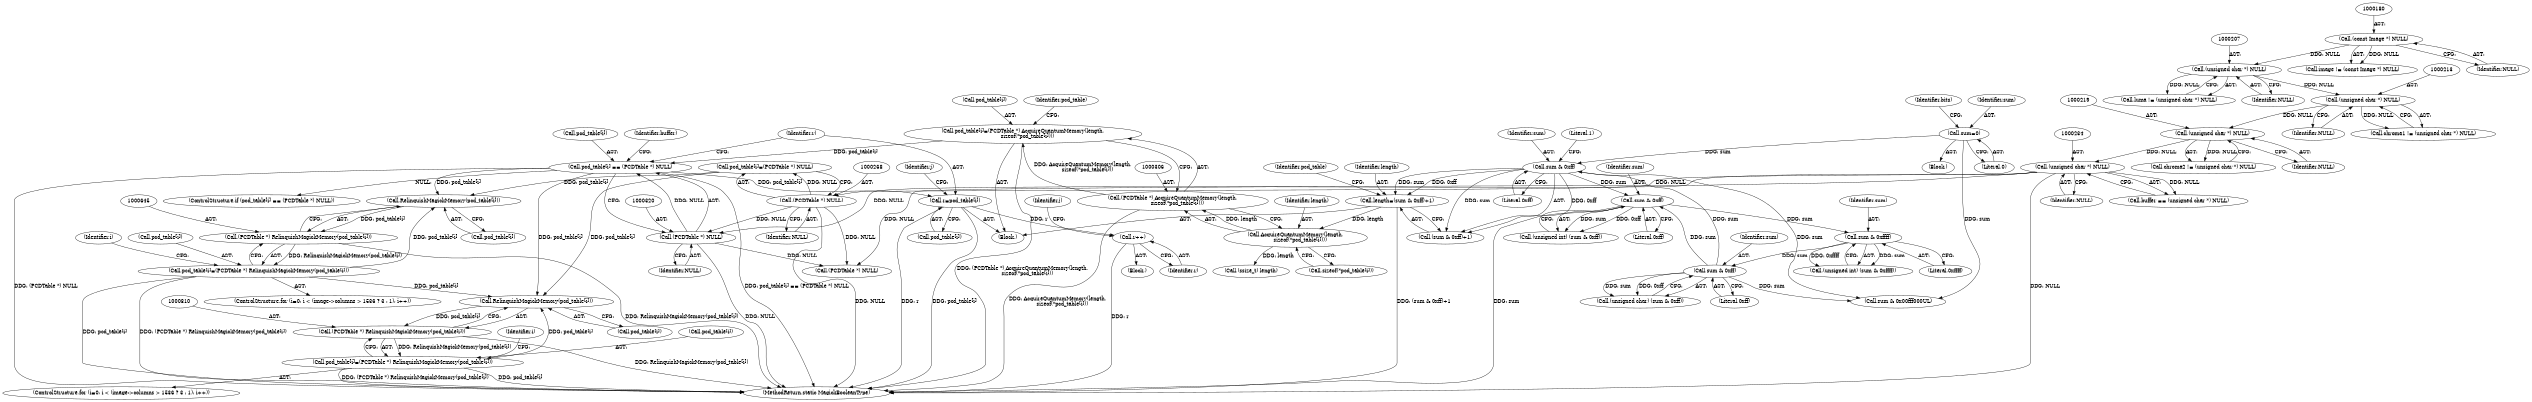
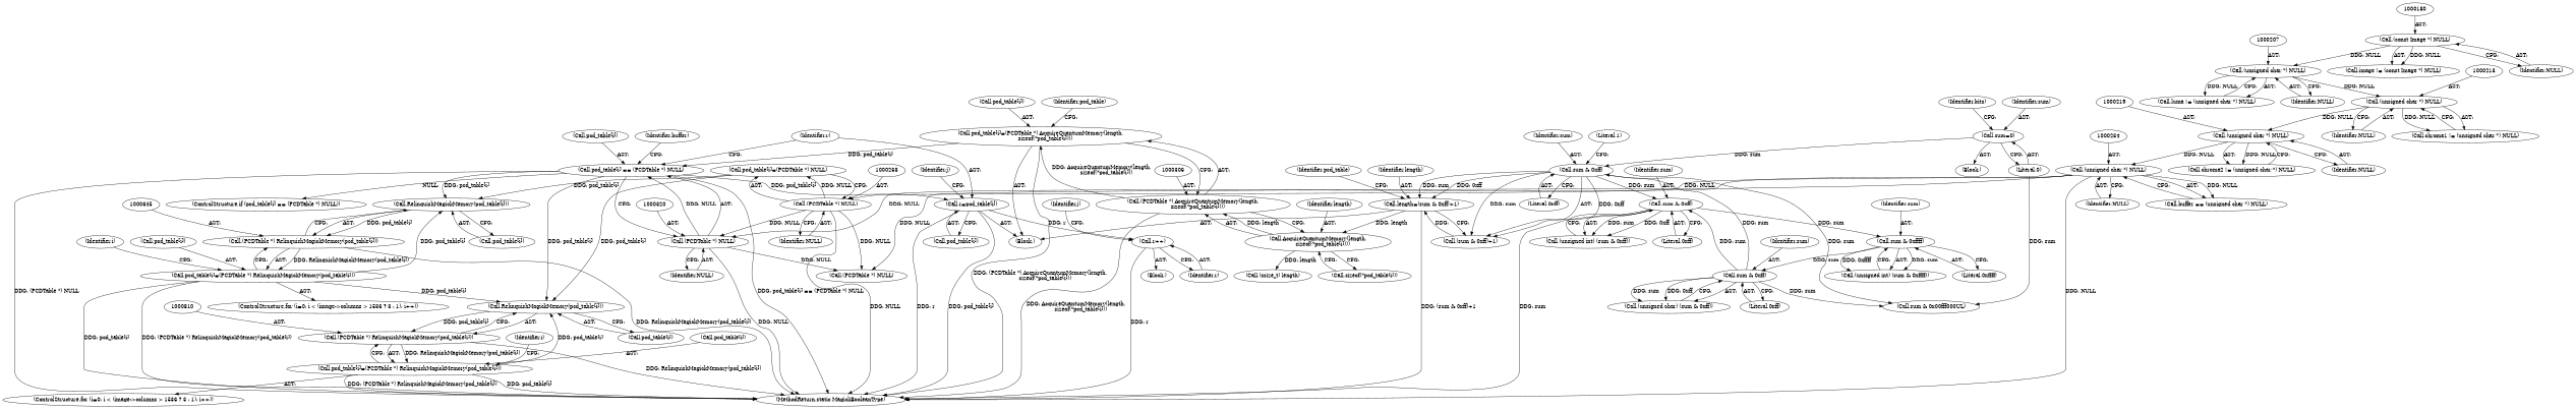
  digraph {
    n1 [label="(Call,pcd_table[i] == (PCDTable *) NULL)"]
    n2 [label="(Call,(PCDTable *) NULL)"]
    n3 [label="(Call,r=pcd_table[i])"]
    n4 [label="(Call,RelinquishMagickMemory(pcd_table[i]))"]
    n5 [label="(Call,RelinquishMagickMemory(pcd_table[i]))"]
    n6 [label="(ControlStructure,if (pcd_table[i] == (PCDTable *) NULL))"]
    n7 [label="(MethodReturn,static MagickBooleanType)"]
    n8 [label="(Call,(PCDTable *) NULL)"]
    n9 [label="(Identifier,NULL)"]
    n10 [label="(Block,)"]
    n11 [label="(Call,r++)"]
    n12 [label="(Call,pcd_table[i])"]
    n13 [label="(Call,(PCDTable *) RelinquishMagickMemory(pcd_table[i]))"]
    n14 [label="(Call,pcd_table[i])"]
    n15 [label="(Call,(PCDTable *) RelinquishMagickMemory(pcd_table[i]))"]
    n16 [label="(Call,pcd_table[i])"]
    n17 [label="(Call,pcd_table[i]=(PCDTable *) AcquireQuantumMemory(length,\n      sizeof(*pcd_table[i])))"]
    n18 [label="(Call,(PCDTable *) AcquireQuantumMemory(length,\n      sizeof(*pcd_table[i])))"]
    n19 [label="(Call,AcquireQuantumMemory(length,\n      sizeof(*pcd_table[i])))"]
    n20 [label="(Call,(ssize_t) length)"]
    n21 [label="(Call,sizeof(*pcd_table[i]))"]
    n22 [label="(Call,length=(sum & 0xff)+1)"]
    n23 [label="(Call,(sum & 0xff)+1)"]
    n24 [label="(Call,sum & 0xff)"]
    n25 [label="(Call,sum & 0xff)"]
    n26 [label="(Call,sum & 0x00fff000UL)"]
    n27 [label="(Literal,0xff)"]
    n28 [label="(Call,sum & 0xffff)"]
    n29 [label="(Call,(unsigned int) (sum & 0xff))"]
    n30 [label="(Literal,0xff)"]
    n31 [label="(Call,sum & 0xff)"]
    n32 [label="(Call,(unsigned char) (sum & 0xff))"]
    n33 [label="(Literal,0xff)"]
    n34 [label="(Call,(unsigned int) (sum & 0xffff))"]
    n35 [label="(Literal,0xffff)"]
    n36 [label="(Call,sum=0)"]
    n37 [label="(Literal,0)"]
    n38 [label="(Block,)"]
    n39 [label="(Call,(unsigned char *) NULL)"]
    n40 [label="(Call,(PCDTable *) NULL)"]
    n41 [label="(Identifier,NULL)"]
    n42 [label="(Call,buffer == (unsigned char *) NULL)"]
    n43 [label="(Call,pcd_table[i]=(PCDTable *) NULL)"]
    n44 [label="(Identifier,NULL)"]
    n45 [label="(Call,(unsigned char *) NULL)"]
    n46 [label="(Call,chroma2 != (unsigned char *) NULL)"]
    n47 [label="(Identifier,NULL)"]
    n48 [label="(Call,(unsigned char *) NULL)"]
    n49 [label="(Call,chroma1 != (unsigned char *) NULL)"]
    n50 [label="(Identifier,NULL)"]
    n51 [label="(Call,(unsigned char *) NULL)"]
    n52 [label="(Call,luma != (unsigned char *) NULL)"]
    n53 [label="(Identifier,NULL)"]
    n54 [label="(Call,(const Image *) NULL)"]
    n55 [label="(Call,image != (const Image *) NULL)"]
    n56 [label="(Identifier,NULL)"]
    n57 [label="(Block,)"]
    n58 [label="(Identifier,r)"]
    n59 [label="(Call,pcd_table[i]=(PCDTable *) RelinquishMagickMemory(pcd_table[i]))"]
    n60 [label="(ControlStructure,for (i=0; i < (image->columns > 1536 ? 3 : 1); i++))"]
    n61 [label="(Call,pcd_table[i]=(PCDTable *) RelinquishMagickMemory(pcd_table[i]))"]
    n62 [label="(ControlStructure,for (i=0; i < (image->columns > 1536 ? 3 : 1); i++))"]
    n63 [label="(Call,pcd_table[i])"]
    n64 [label="(Identifier,sum)"]
    n65 [label="(Identifier,bits)"]
    n66 [label="(Literal,1)"]
    n67 [label="(Identifier,pcd_table)"]
    n68 [label="(Call,pcd_table[i])"]
    n69 [label="(Identifier,i)"]
    n70 [label="(Identifier,sum)"]
    n71 [label="(Identifier,i)"]
    n72 [label="(Identifier,buffer)"]
    n73 [label="(Identifier,pcd_table)"]
    n74 [label="(Identifier,length)"]
    n75 [label="(Identifier,length)"]
    n76 [label="(Identifier,sum)"]
    n77 [label="(Identifier,j)"]
    n78 [label="(Identifier,sum)"]
    n79 [label="(Identifier,j)"]
    n80 [label="(Call,pcd_table[i])"]
    n81 [label="(Identifier,sum)"]
    n82 [label="(Identifier,r)"]
    n83 [label="(Call,pcd_table[i])"]
    1000306
    1000320
    1000234
    1000219
    1000213
    1000207
    1000180
    1000268
    1000645
    1000810
    n1 -> n2 [label="CFG: "]
    n1 -> n3 [label="DDG: pcd_table[i]"]
    n1 -> n4 [label="DDG: pcd_table[i]"]
    n1 -> n5 [label="DDG: pcd_table[i]"]
    n1 -> n6 [label="NULL: "]
    n1 -> n7 [label="DDG: pcd_table[i] == (PCDTable *) NULL"]
    n1 -> n7 [label="DDG: (PCDTable *) NULL"]
    n2 -> n1 [label="AST: "]
    n2 -> n1 [label="DDG: NULL"]
    n2 -> n7 [label="DDG: NULL"]
    n2 -> n8 [label="DDG: NULL"]
    n2 -> n9 [label="CFG: "]
    n3 -> n7 [label="DDG: pcd_table[i]"]
    n3 -> n7 [label="DDG: r"]
    n3 -> n10 [label="AST: "]
    n3 -> n11 [label="DDG: r"]
    n3 -> n12 [label="CFG: "]
    n4 -> n13 [label="AST: "]
    n4 -> n13 [label="DDG: pcd_table[i]"]
    n4 -> n14 [label="CFG: "]
    n5 -> n15 [label="AST: "]
    n5 -> n15 [label="DDG: pcd_table[i]"]
    n5 -> n16 [label="CFG: "]
    n9 -> n2 [label="AST: "]
    n11 -> n7 [label="DDG: r"]
    n11 -> n57 [label="AST: "]
    n11 -> n58 [label="CFG: "]
    n12 -> n3 [label="AST: "]
    n13 -> n4 [label="CFG: "]
    n13 -> n7 [label="DDG: RelinquishMagickMemory(pcd_table[i])"]
    n13 -> n59 [label="AST: "]
    n13 -> n59 [label="DDG: RelinquishMagickMemory(pcd_table[i])"]
    n14 -> n4 [label="AST: "]
    n15 -> n5 [label="CFG: "]
    n15 -> n7 [label="DDG: RelinquishMagickMemory(pcd_table[i])"]
    n15 -> n61 [label="AST: "]
    n15 -> n61 [label="DDG: RelinquishMagickMemory(pcd_table[i])"]
    n16 -> n5 [label="AST: "]
    n17 -> n1 [label="DDG: pcd_table[i]"]
    n17 -> n7 [label="DDG: (PCDTable *) AcquireQuantumMemory(length,\n      sizeof(*pcd_table[i]))"]
    n17 -> n10 [label="AST: "]
    n17 -> n18 [label="CFG: "]
    n18 -> n7 [label="DDG: AcquireQuantumMemory(length,\n      sizeof(*pcd_table[i]))"]
    n18 -> n17 [label="AST: "]
    n18 -> n17 [label="DDG: AcquireQuantumMemory(length,\n      sizeof(*pcd_table[i]))"]
    n18 -> n19 [label="CFG: "]
    n19 -> n18 [label="AST: "]
    n19 -> n18 [label="DDG: length"]
    n19 -> n20 [label="DDG: length"]
    n19 -> n21 [label="CFG: "]
    n21 -> n19 [label="CFG: "]
    n22 -> n7 [label="DDG: (sum & 0xff)+1"]
    n22 -> n10 [label="AST: "]
    n22 -> n19 [label="DDG: length"]
    n22 -> n23 [label="CFG: "]
-   n23 -> n22 [label="AST: "]
+   n23 -> n22 [label="DDG: "]
    n24 -> n22 [label="DDG: sum"]
    n24 -> n22 [label="DDG: 0xff"]
    n24 -> n23 [label="AST: "]
    n24 -> n23 [label="DDG: sum"]
    n24 -> n23 [label="DDG: 0xff"]
    n24 -> n25 [label="DDG: sum"]
    n24 -> n26 [label="DDG: sum"]
    n24 -> n27 [label="CFG: "]
    n25 -> n7 [label="DDG: sum"]
    n25 -> n28 [label="DDG: sum"]
    n25 -> n29 [label="AST: "]
    n25 -> n29 [label="DDG: sum"]
    n25 -> n29 [label="DDG: 0xff"]
    n25 -> n30 [label="CFG: "]
    n27 -> n24 [label="AST: "]
    n28 -> n31 [label="DDG: sum"]
    n28 -> n34 [label="AST: "]
    n28 -> n34 [label="DDG: sum"]
    n28 -> n34 [label="DDG: 0xffff"]
    n28 -> n35 [label="CFG: "]
    n29 -> n25 [label="CFG: "]
    n30 -> n25 [label="AST: "]
    n31 -> n24 [label="DDG: sum"]
    n31 -> n25 [label="DDG: sum"]
    n31 -> n26 [label="DDG: sum"]
    n31 -> n32 [label="AST: "]
    n31 -> n32 [label="DDG: sum"]
    n31 -> n32 [label="DDG: 0xff"]
    n31 -> n33 [label="CFG: "]
    n32 -> n31 [label="CFG: "]
    n33 -> n31 [label="AST: "]
    n34 -> n28 [label="CFG: "]
    n35 -> n28 [label="AST: "]
    n36 -> n24 [label="DDG: sum"]
-   n36 -> n26 [label="DDG: sum"]
+   n37 -> n26 [label="DDG: sum"]
    n36 -> n37 [label="CFG: "]
    n36 -> n38 [label="AST: "]
    n37 -> n36 [label="AST: "]
    n39 -> n2 [label="DDG: NULL"]
    n39 -> n7 [label="DDG: NULL"]
    n39 -> n8 [label="DDG: NULL"]
    n39 -> n40 [label="DDG: NULL"]
    n39 -> n41 [label="CFG: "]
    n39 -> n42 [label="AST: "]
    n39 -> n42 [label="DDG: NULL"]
    n40 -> n2 [label="DDG: NULL"]
    n40 -> n7 [label="DDG: NULL"]
    n40 -> n8 [label="DDG: NULL"]
    n40 -> n43 [label="AST: "]
    n40 -> n43 [label="DDG: NULL"]
    n40 -> n44 [label="CFG: "]
    n41 -> n39 [label="AST: "]
    n42 -> n39 [label="CFG: "]
    n43 -> n4 [label="DDG: pcd_table[i]"]
    n43 -> n5 [label="DDG: pcd_table[i]"]
    n43 -> n40 [label="CFG: "]
    n44 -> n40 [label="AST: "]
    n45 -> n39 [label="DDG: NULL"]
    n45 -> n46 [label="AST: "]
    n45 -> n46 [label="DDG: NULL"]
    n45 -> n47 [label="CFG: "]
    n46 -> n45 [label="CFG: "]
    n47 -> n45 [label="AST: "]
    n48 -> n45 [label="DDG: NULL"]
    n48 -> n49 [label="AST: "]
    n48 -> n49 [label="DDG: NULL"]
    n48 -> n50 [label="CFG: "]
    n49 -> n48 [label="CFG: "]
    n50 -> n48 [label="AST: "]
    n51 -> n48 [label="DDG: NULL"]
    n51 -> n52 [label="AST: "]
    n51 -> n52 [label="DDG: NULL"]
    n51 -> n53 [label="CFG: "]
    n52 -> n51 [label="CFG: "]
    n53 -> n51 [label="AST: "]
    n54 -> n51 [label="DDG: NULL"]
    n54 -> n55 [label="AST: "]
    n54 -> n55 [label="DDG: NULL"]
    n54 -> n56 [label="CFG: "]
    n56 -> n54 [label="AST: "]
    n58 -> n11 [label="AST: "]
    n59 -> n4 [label="DDG: pcd_table[i]"]
    n59 -> n5 [label="DDG: pcd_table[i]"]
    n59 -> n7 [label="DDG: pcd_table[i]"]
    n59 -> n7 [label="DDG: (PCDTable *) RelinquishMagickMemory(pcd_table[i])"]
    n59 -> n13 [label="CFG: "]
    n59 -> n60 [label="AST: "]
    n61 -> n5 [label="DDG: pcd_table[i]"]
    n61 -> n7 [label="DDG: pcd_table[i]"]
    n61 -> n7 [label="DDG: (PCDTable *) RelinquishMagickMemory(pcd_table[i])"]
    n61 -> n15 [label="CFG: "]
    n61 -> n62 [label="AST: "]
    n63 -> n59 [label="AST: "]
    n64 -> n25 [label="AST: "]
    n65 -> n36 [label="CFG: "]
    n66 -> n24 [label="CFG: "]
    n67 -> n17 [label="CFG: "]
    n68 -> n17 [label="AST: "]
    n69 -> n61 [label="CFG: "]
    n70 -> n24 [label="AST: "]
    n71 -> n59 [label="CFG: "]
    n72 -> n1 [label="CFG: "]
    n73 -> n22 [label="CFG: "]
    n74 -> n22 [label="AST: "]
    n75 -> n19 [label="AST: "]
    n76 -> n36 [label="AST: "]
    n77 -> n3 [label="CFG: "]
    n78 -> n28 [label="AST: "]
    n79 -> n11 [label="CFG: "]
    n80 -> n1 [label="AST: "]
    n81 -> n31 [label="AST: "]
    n82 -> n1 [label="CFG: "]
    n82 -> n3 [label="AST: "]
    n83 -> n61 [label="AST: "]
    1000306 -> n18 [label="AST: "]
    1000320 -> n2 [label="AST: "]
    1000234 -> n39 [label="AST: "]
    1000219 -> n45 [label="AST: "]
    1000213 -> n48 [label="AST: "]
    1000207 -> n51 [label="AST: "]
    1000180 -> n54 [label="AST: "]
    1000268 -> n40 [label="AST: "]
    1000645 -> n13 [label="AST: "]
    1000810 -> n15 [label="AST: "]
  }
